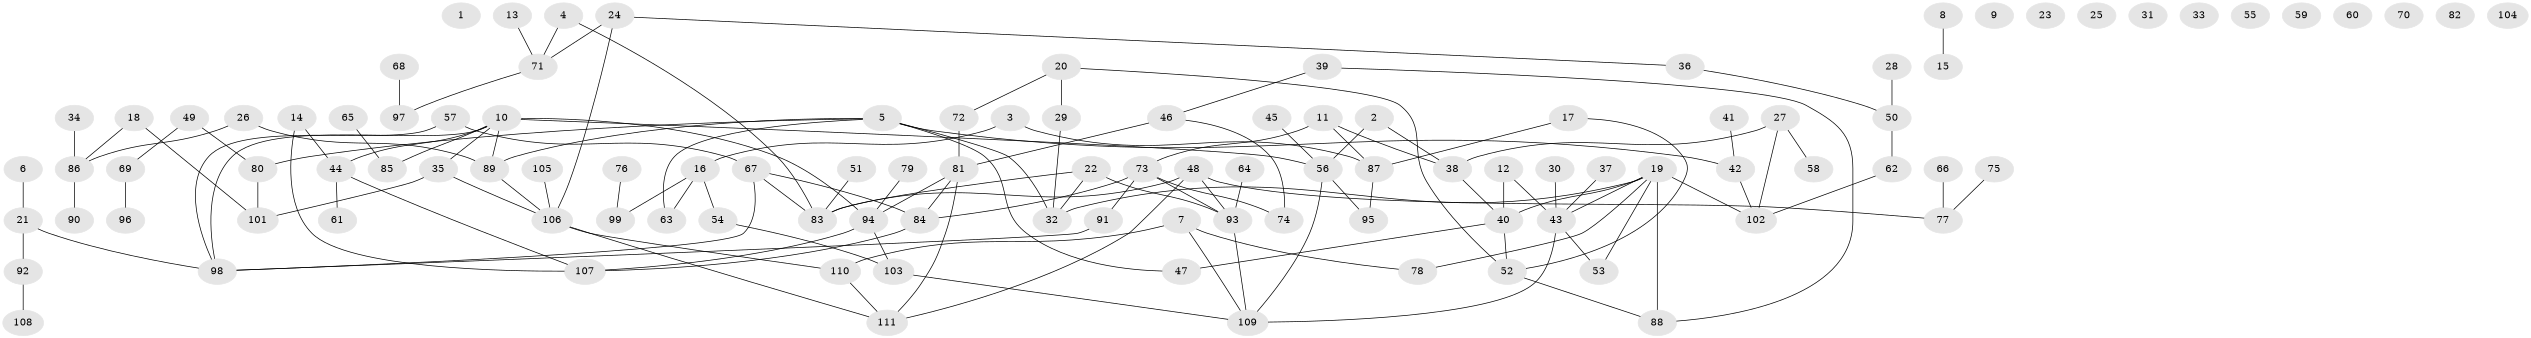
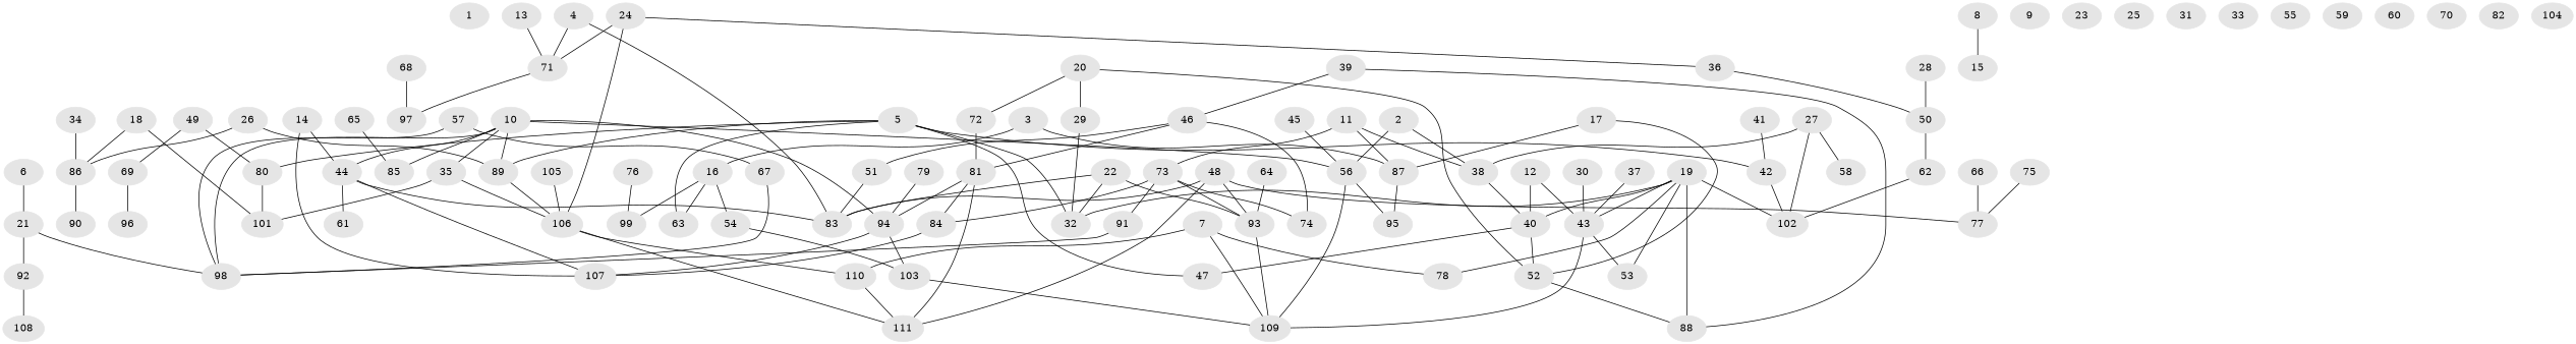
  graph {
    node [color=gray90 style=filled]
    1
    2
    38
    56
    40
    109
    95
    3
    16
    87
    63
    54
    99
    4
    71
    83
    97
    5
    32
    42
    47
    80
    89
    102
    101
    106
    6
    21
    98
    92
    7
    78
    110
    111
    8
    15
    9
    10
    35
    85
    94
    44
    107
    103
    11
    73
    93
    74
    84
    91
    12
    43
    52
    53
    13
    14
    61
    17
    88
    18
    86
    90
    19
    20
    29
    72
    81
    108
    22
    23
    24
    36
    50
    25
    26
    27
    58
    28
    62
    30
    31
    33
    34
    37
    39
    46
    51
    41
    45
    48
    77
    49
    69
    96
    55
    57
    67
    59
    60
    64
    65
    66
    68
    70
    75
    76
    79
    82
    104
    105
    2 -- 38
    2 -- 56
    38 -- 40
    56 -- 109
    56 -- 95
    40 -- 47
    40 -- 52
    3 -- 16
    3 -- 87
    16 -- 63
    16 -- 54
    16 -- 99
    87 -- 95
    54 -- 103
    4 -- 71
    4 -- 83
    71 -- 97
    5 -- 63
    5 -- 32
    5 -- 42
    5 -- 47
    5 -- 80
    5 -- 89
    42 -- 102
    80 -- 101
    89 -- 106
    106 -- 110
    106 -- 111
    6 -- 21
    21 -- 98
    21 -- 92
    92 -- 108
    7 -- 109
    7 -- 78
    7 -- 110
    110 -- 111
    8 -- 15
    10 -- 56
    10 -- 89
    10 -- 98
    10 -- 35
    10 -- 85
    10 -- 94
    10 -- 44
    35 -- 101
    35 -- 106
    94 -- 107
    94 -- 103
    44 -- 107
    44 -- 61
    103 -- 109
    11 -- 38
    11 -- 87
    11 -- 73
    73 -- 93
    73 -- 74
    73 -- 84
    73 -- 91
    93 -- 109
    84 -- 107
    91 -- 98
    12 -- 40
    12 -- 43
    43 -- 109
    43 -- 53
    52 -- 88
    13 -- 71
    14 -- 44
    14 -- 107
    17 -- 87
    17 -- 52
    18 -- 101
    18 -- 86
    86 -- 90
    19 -- 40
    19 -- 32
    19 -- 102
    19 -- 78
    19 -- 43
    19 -- 53
    19 -- 88
    20 -- 52
    20 -- 29
    20 -- 72
    29 -- 32
    72 -- 81
    81 -- 111
    81 -- 94
    81 -- 84
    22 -- 83
    22 -- 32
    22 -- 93
    24 -- 71
    24 -- 106
    24 -- 36
    36 -- 50
    50 -- 62
    26 -- 89
    26 -- 86
    27 -- 38
    27 -- 102
    27 -- 58
    28 -- 50
    62 -- 102
    30 -- 43
    34 -- 86
    37 -- 43
    39 -- 88
    39 -- 46
    46 -- 74
    46 -- 81
+   46 -- 51
    51 -- 83
    41 -- 42
    45 -- 56
    48 -- 83
    48 -- 111
    48 -- 93
    48 -- 77
    49 -- 80
    49 -- 69
    69 -- 96
    57 -- 98
    57 -- 67
-   67 -- 83
+   44 -- 83
    67 -- 98
-   67 -- 84
    64 -- 93
    65 -- 85
    66 -- 77
    68 -- 97
    75 -- 77
    76 -- 99
    79 -- 94
    105 -- 106
  }
